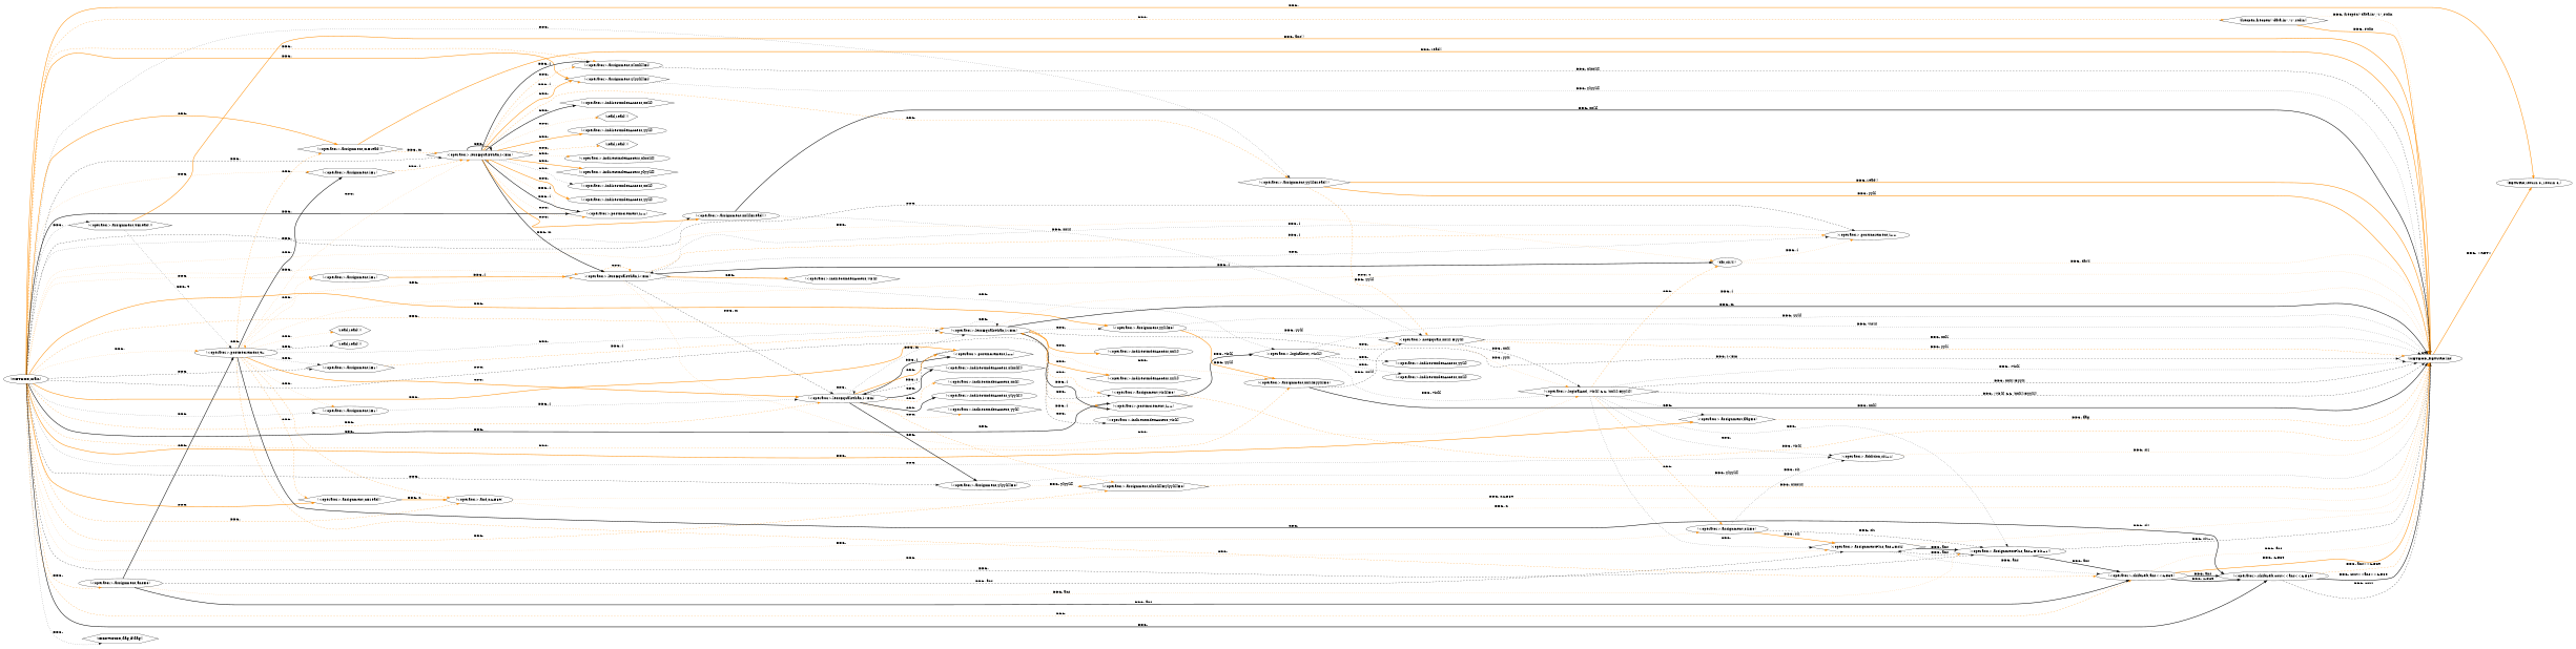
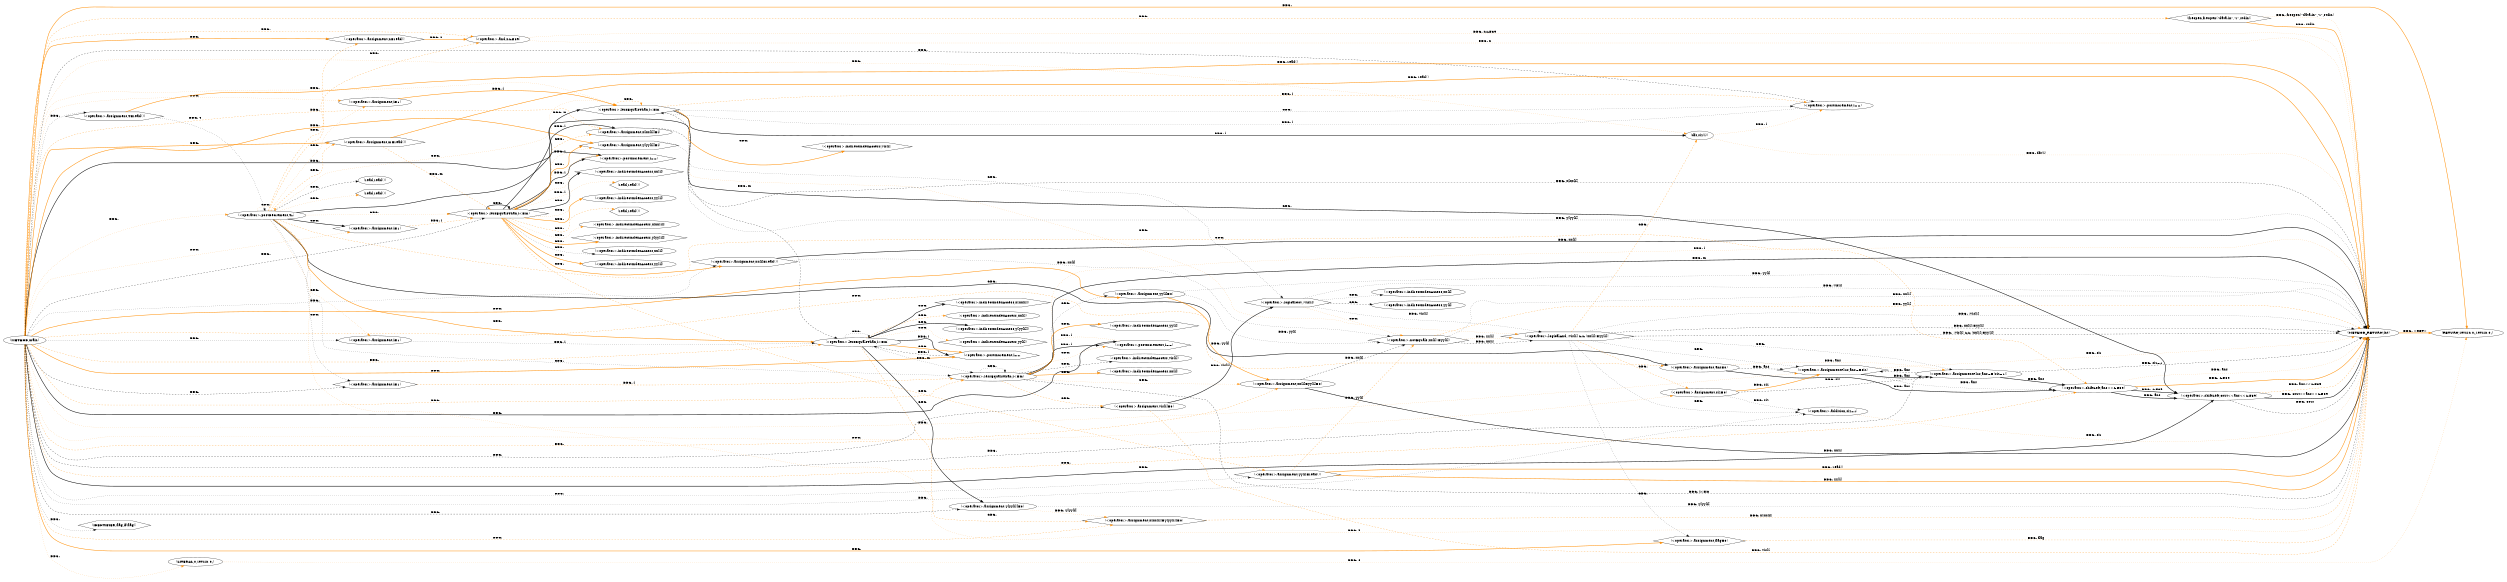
  digraph {
    rankdir=LR
    node [shape=ellipse]
    edge [color=darkorange style=dotted]
    n1 [label="(METHOD,main)"]
    n2 [label="(freopen,freopen(\"data.in\",\"r\",stdin))" shape=hexagon]
    n3 [label="(<operator>.assignment,T=read())" shape=hexagon]
    n4 [label="(RETURN,return 0;,return 0;)"]
    n5 [label="(<operator>.postDecrement,T--)"]
+   n6 [label="(LITERAL,0,return 0;)"]
    n7 [label="(<operator>.assignment,n=read())" shape=hexagon]
    n8 [label="(<operator>.assignment,m=read())" shape=hexagon]
    n9 [label="(<operator>.assignment,ans=0)"]
    n10 [label="(<operator>.shiftLeft,cout<<ans<<&#39)"]
    n11 [label="(<operator>.and,n&#39)"]
    n12 [label="(<operator>.assignment,i=1)" shape=hexagon]
    n13 [label="(<operator>.lessEqualsThan,i<=m)" shape=hexagon]
    n14 [label="(<operator>.postIncrement,i++)" shape=hexagon]
    n15 [label="(<operator>.assignment,i=1)"]
    n16 [label="(<operator>.lessEqualsThan,i<=m)" shape=hexagon]
    n17 [label="(<operator>.postIncrement,i++)"]
    n18 [label="(<operator>.assignment,i=1)"]
    n19 [label="(<operator>.lessEqualsThan,i<=m)"]
    n20 [label="(<operator>.postIncrement,i++)" shape=hexagon]
    n21 [label="(<operator>.assignment,i=1)" shape=hexagon]
    n22 [label="(<operator>.lessEqualsThan,i<=m)"]
    n23 [label="(<operator>.postIncrement,i++)" shape=hexagon]
-   n24 [label="(<operator>.assignment,xx[i]=read())"]
+   n24 [label="(<operator>.assignment,xx[i]=read())" shape=hexagon]
    n25 [label="(<operator>.assignment,yy[i]=read())" shape=hexagon]
    n26 [label="(<operator>.assignment,x[xx[i]]=i)"]
    n27 [label="(<operator>.assignment,y[yy[i]]=i)" shape=hexagon]
    n28 [label="(<operator>.shiftLeft,ans<<&#39)"]
    n29 [label="(<operator>.assignment,x[xx[i]]=y[yy[i]]=0)" shape=hexagon]
    n30 [label="(<operator>.assignment,vis[i]=0)"]
    n31 [label="(<operator>.assignment,xx[i]=yy[i]=0)"]
    n32 [label="(<operator>.assignment,flag=0)" shape=hexagon]
    n33 [label="(<operator>.assignment,siz=0)"]
    n34 [label="(dfs,siz(i))"]
    n35 [label="(<operator>.assignment,y[yy[i]]=0)"]
    n36 [label="(<operator>.assignment,yy[i]=0)"]
    n37 [label="(IDENTIFIER,flag,if(flag))" shape=hexagon]
    n38 [label="(<operator>.assignmentPlus,ans+=siz)" shape=hexagon]
    n39 [label="(<operator>.assignmentPlus,ans+=(siz+1))"]
    n40 [label="(<operator>.addition,siz+1)"]
    n41 [label="(METHOD_RETURN,int)"]
    n42 [label="(read,read())" shape=hexagon]
    n43 [label="(read,read())"]
    n44 [label="(<operator>.indirectIndexAccess,xx[i])" shape=hexagon]
    n45 [label="(read,read())" shape=hexagon]
    n46 [label="(<operator>.indirectIndexAccess,yy[i])"]
    n47 [label="(read,read())" shape=hexagon]
    n48 [label="(<operator>.indirectIndexAccess,x[xx[i]])"]
    n49 [label="(<operator>.indirectIndexAccess,y[yy[i]])" shape=hexagon]
    n50 [label="(<operator>.indirectIndexAccess,xx[i])"]
    n51 [label="(<operator>.indirectIndexAccess,yy[i])"]
    n52 [label="(<operator>.logicalAnd,!vis[i] && (xx[i]!=yy[i]))" shape=hexagon]
    n53 [label="(<operator>.logicalNot,!vis[i])" shape=hexagon]
    n54 [label="(<operator>.indirectIndexAccess,vis[i])" shape=hexagon]
    n55 [label="(<operator>.indirectIndexAccess,x[xx[i]])" shape=hexagon]
    n56 [label="(<operator>.indirectIndexAccess,xx[i])"]
    n57 [label="(<operator>.indirectIndexAccess,y[yy[i]])"]
    n58 [label="(<operator>.indirectIndexAccess,yy[i])" shape=hexagon]
    n59 [label="(<operator>.indirectIndexAccess,vis[i])"]
    n60 [label="(<operator>.indirectIndexAccess,xx[i])"]
    n61 [label="(<operator>.indirectIndexAccess,yy[i])" shape=hexagon]
    n62 [label="(<operator>.notEquals,xx[i]!=yy[i])" shape=hexagon]
    n63 [label="(<operator>.indirectIndexAccess,xx[i])"]
    n64 [label="(<operator>.indirectIndexAccess,yy[i])"]
    n1 -> n2 [label="DDG: " style=dashed]
    n1 -> n3 [color=black label="DDG: "]
    n1 -> n4 [label="DDG: " style=bold]
    n1 -> n5 [label="DDG: "]
+   n1 -> n6 [label="DDG: "]
    n1 -> n7 [label="DDG: " style=bold]
    n1 -> n8 [label="CDG: " style=bold]
    n1 -> n9 [label="DDG: " style=dashed]
    n1 -> n10 [color=black label="DDG: " style=bold]
    n1 -> n11 [label="DDG: " style=dashed]
    n1 -> n12 [label="DDG: "]
    n1 -> n13 [color=black label="DDG: " style=dashed]
    n1 -> n14 [color=black label="DDG: " style=bold]
    n1 -> n15 [label="DDG: "]
    n1 -> n16 [label="DDG: "]
    n1 -> n17 [color=black label="DDG: " style=dashed]
    n1 -> n18 [color=black label="DDG: "]
    n1 -> n19 [label="DDG: " style=dashed]
    n1 -> n20 [label="DDG: " style=bold]
    n1 -> n21 [color=black label="DDG: " style=dashed]
    n1 -> n22 [label="DDG: " style=dashed]
    n1 -> n23 [color=black label="DDG: " style=bold]
    n1 -> n24 [color=black label="DDG: "]
    n1 -> n25 [color=black label="DDG: "]
    n1 -> n26 [label="DDG: " style=dashed]
    n1 -> n27 [label="DDG: " style=bold]
    n1 -> n28 [label="DDG: " style=dashed]
    n1 -> n29 [label="DDG: " style=dashed]
    n1 -> n30 [color=black label="DDG: " style=dashed]
    n1 -> n31 [label="DDG: " style=dashed]
    n1 -> n32 [label="DDG: " style=bold]
    n1 -> n33 [label="DDG: "]
    n1 -> n34 [label="DDG: "]
    n1 -> n35 [color=black label="DDG: " style=dashed]
    n1 -> n36 [label="DDG: " style=bold]
    n1 -> n37 [color=black label="DDG: "]
    n1 -> n38 [label="DDG: "]
    n1 -> n39 [color=black label="DDG: " style=dashed]
    n1 -> n40 [color=black label="DDG: "]
    n2 -> n41 [label="DDG: freopen(\"data.in\",\"r\",stdin)"]
    n2 -> n41 [label="DDG: stdin" style=bold]
-   n3 -> n5 [color=black label="CDG: T"]
-   n3 -> n41 [label="DDG: ans()" style=bold]
+   n3 -> n5 [color=black label="DDG: T"]
+   n3 -> n41 [label="DDG: read()" style=bold]
    n5 -> n5 [label="CDG: "]
    n5 -> n7 [label="CDG: " style=dashed]
    n5 -> n8 [label="CDG: " style=dashed]
-   n9 -> n5 [color=black label="CDG: " style=bold]
+   n5 -> n9 [color=black label="CDG: " style=bold]
    n5 -> n10 [color=black label="CDG: " style=bold]
    n5 -> n11 [label="CDG: " style=dashed]
    n5 -> n12 [color=black label="CDG: " style=bold]
    n5 -> n13 [label="CDG: "]
    n5 -> n15 [label="CDG: "]
    n5 -> n16 [label="CDG: "]
    n5 -> n18 [label="CDG: "]
    n5 -> n19 [label="CDG: " style=bold]
    n5 -> n21 [color=black label="CDG: "]
    n5 -> n22 [color=black label="CDG: "]
    n5 -> n28 [label="CDG: " style=dashed]
    n5 -> n41 [label="DDG: T"]
    n5 -> n42 [label="CDG: "]
    n5 -> n43 [color=black label="CDG: " style=dashed]
+   n6 -> n4 [label="DDG: 0"]
    n7 -> n11 [label="DDG: n" style=bold]
    n8 -> n13 [label="DDG: m" style=dashed]
    n8 -> n41 [label="DDG: read()" style=bold]
    n9 -> n28 [color=black label="DDG: ans" style=bold]
    n9 -> n38 [color=black label="DDG: ans" style=dashed]
    n9 -> n39 [label="DDG: ans"]
    n10 -> n41 [label="DDG: ans<<&#39" style=dashed]
    n10 -> n41 [color=black label="DDG: cout<<ans<<&#39" style=bold]
    n10 -> n41 [color=black label="DDG: cout" style=dashed]
    n11 -> n41 [label="DDG: n"]
    n11 -> n41 [label="DDG: n&#39"]
    n12 -> n13 [label="DDG: i" style=dashed]
    n13 -> n13 [color=black label="CDG: " style=bold]
    n13 -> n14 [color=black label="DDG: i" style=bold]
    n13 -> n14 [label="CDG: "]
    n13 -> n16 [color=black label="DDG: m" style=bold]
    n13 -> n24 [label="CDG: " style=bold]
    n13 -> n25 [label="CDG: " style=dashed]
    n13 -> n26 [color=black label="DDG: i" style=bold]
    n13 -> n26 [label="CDG: " style=dashed]
    n13 -> n27 [label="DDG: i"]
    n13 -> n27 [label="CDG: " style=bold]
    n13 -> n44 [color=black label="CDG: " style=bold]
    n13 -> n45 [label="CDG: "]
    n13 -> n46 [label="CDG: " style=bold]
    n13 -> n47 [label="CDG: " style=dashed]
    n13 -> n48 [label="CDG: "]
    n13 -> n49 [label="CDG: " style=bold]
    n13 -> n50 [color=black label="CDG: "]
    n13 -> n51 [label="CDG: " style=bold]
    n14 -> n13 [label="DDG: i"]
    n15 -> n16 [label="DDG: i" style=bold]
    n16 -> n16 [label="CDG: " style=dashed]
    n16 -> n17 [label="DDG: i" style=dashed]
    n16 -> n17 [color=black label="CDG: "]
    n16 -> n19 [color=black label="DDG: m" style=dashed]
    n16 -> n34 [color=black label="DDG: i" style=bold]
    n16 -> n52 [label="CDG: "]
    n16 -> n53 [color=black label="CDG: "]
    n16 -> n54 [label="CDG: " style=bold]
    n17 -> n16 [color=black label="DDG: i"]
    n18 -> n19 [color=black label="DDG: i"]
    n19 -> n19 [color=black label="CDG: "]
    n19 -> n20 [color=black label="DDG: i" style=bold]
    n19 -> n20 [label="CDG: " style=bold]
    n19 -> n22 [color=black label="DDG: m"]
    n19 -> n29 [label="CDG: " style=dashed]
    n19 -> n35 [color=black label="CDG: " style=bold]
    n19 -> n55 [color=black label="CDG: " style=bold]
    n19 -> n56 [label="CDG: " style=dashed]
    n19 -> n57 [color=black label="CDG: " style=bold]
    n19 -> n58 [label="CDG: "]
    n20 -> n19 [color=black label="DDG: i" style=dashed]
    n21 -> n22 [label="DDG: i" style=dashed]
    n22 -> n22 [color=black label="CDG: "]
    n22 -> n23 [color=black label="DDG: i" style=bold]
    n22 -> n23 [label="CDG: "]
    n22 -> n30 [label="CDG: " style=dashed]
    n22 -> n31 [label="CDG: "]
    n22 -> n36 [color=black label="CDG: "]
    n22 -> n41 [label="DDG: i"]
    n22 -> n41 [color=black label="DDG: m" style=bold]
    n22 -> n41 [color=black label="DDG: i<=m" style=dashed]
    n22 -> n59 [color=black label="CDG: " style=dashed]
    n22 -> n60 [label="CDG: " style=bold]
    n22 -> n61 [label="CDG: " style=bold]
    n23 -> n22 [label="DDG: i"]
    n24 -> n41 [color=black label="DDG: xx[i]" style=bold]
    n24 -> n62 [color=black label="DDG: xx[i]"]
    n25 -> n41 [label="DDG: yy[i]" style=bold]
    n25 -> n41 [label="DDG: read()" style=bold]
    n25 -> n62 [label="DDG: yy[i]" style=dashed]
    n26 -> n41 [color=black label="DDG: x[xx[i]]" style=dashed]
    n27 -> n41 [color=black label="DDG: y[yy[i]]"]
    n28 -> n10 [color=black label="DDG: ans" style=bold]
    n28 -> n10 [color=black label="DDG: &#39" style=bold]
    n28 -> n41 [label="DDG: ans"]
    n28 -> n41 [label="DDG: &#39" style=bold]
    n29 -> n41 [label="DDG: x[xx[i]]" style=dashed]
    n30 -> n41 [label="DDG: vis[i]" style=dashed]
    n30 -> n53 [color=black label="DDG: vis[i]" style=bold]
    n31 -> n41 [color=black label="DDG: xx[i]" style=bold]
    n31 -> n62 [color=black label="DDG: xx[i]" style=dashed]
    n32 -> n41 [label="DDG: flag" style=dashed]
    n33 -> n38 [label="DDG: siz" style=bold]
    n33 -> n39 [color=black label="DDG: siz" style=dashed]
    n33 -> n40 [color=black label="DDG: siz"]
    n34 -> n17 [label="DDG: i"]
    n34 -> n41 [label="DDG: dfs(i)"]
    n35 -> n29 [label="DDG: y[yy[i]]"]
    n35 -> n41 [color=black label="DDG: y[yy[i]]"]
    n36 -> n31 [label="DDG: yy[i]" style=bold]
    n36 -> n41 [color=black label="DDG: yy[i]"]
    n36 -> n62 [color=black label="DDG: yy[i]"]
    n38 -> n28 [color=black label="DDG: ans"]
    n38 -> n39 [color=black label="DDG: ans" style=bold]
    n38 -> n41 [label="DDG: siz"]
    n39 -> n28 [color=black label="DDG: ans" style=bold]
    n39 -> n38 [color=black label="DDG: ans" style=dashed]
    n39 -> n41 [color=black label="DDG: siz+1" style=dashed]
    n40 -> n41 [label="DDG: siz"]
    n41 -> n4 [label="DDG: <RET>" style=bold]
    n52 -> n32 [color=black label="CDG: "]
    n52 -> n33 [label="CDG: " style=dashed]
    n52 -> n34 [label="CDG: " style=dashed]
    n52 -> n38 [color=black label="CDG: "]
    n52 -> n39 [color=black label="CDG: "]
    n52 -> n40 [color=black label="CDG: "]
    n52 -> n41 [color=black label="DDG: !vis[i]"]
    n52 -> n41 [color=black label="DDG: xx[i]!=yy[i]" style=dashed]
    n52 -> n41 [color=black label="DDG: !vis[i] && (xx[i]!=yy[i])" style=dashed]
    n53 -> n41 [color=black label="DDG: vis[i]"]
    n53 -> n52 [color=black label="DDG: vis[i]"]
    n53 -> n62 [label="CDG: "]
    n53 -> n63 [color=black label="CDG: "]
    n53 -> n64 [color=black label="CDG: " style=dashed]
    n62 -> n41 [color=black label="DDG: xx[i]"]
    n62 -> n41 [label="DDG: yy[i]" style=dashed]
    n62 -> n52 [label="DDG: yy[i]"]
    n62 -> n52 [color=black label="DDG: xx[i]" style=dashed]
  }
